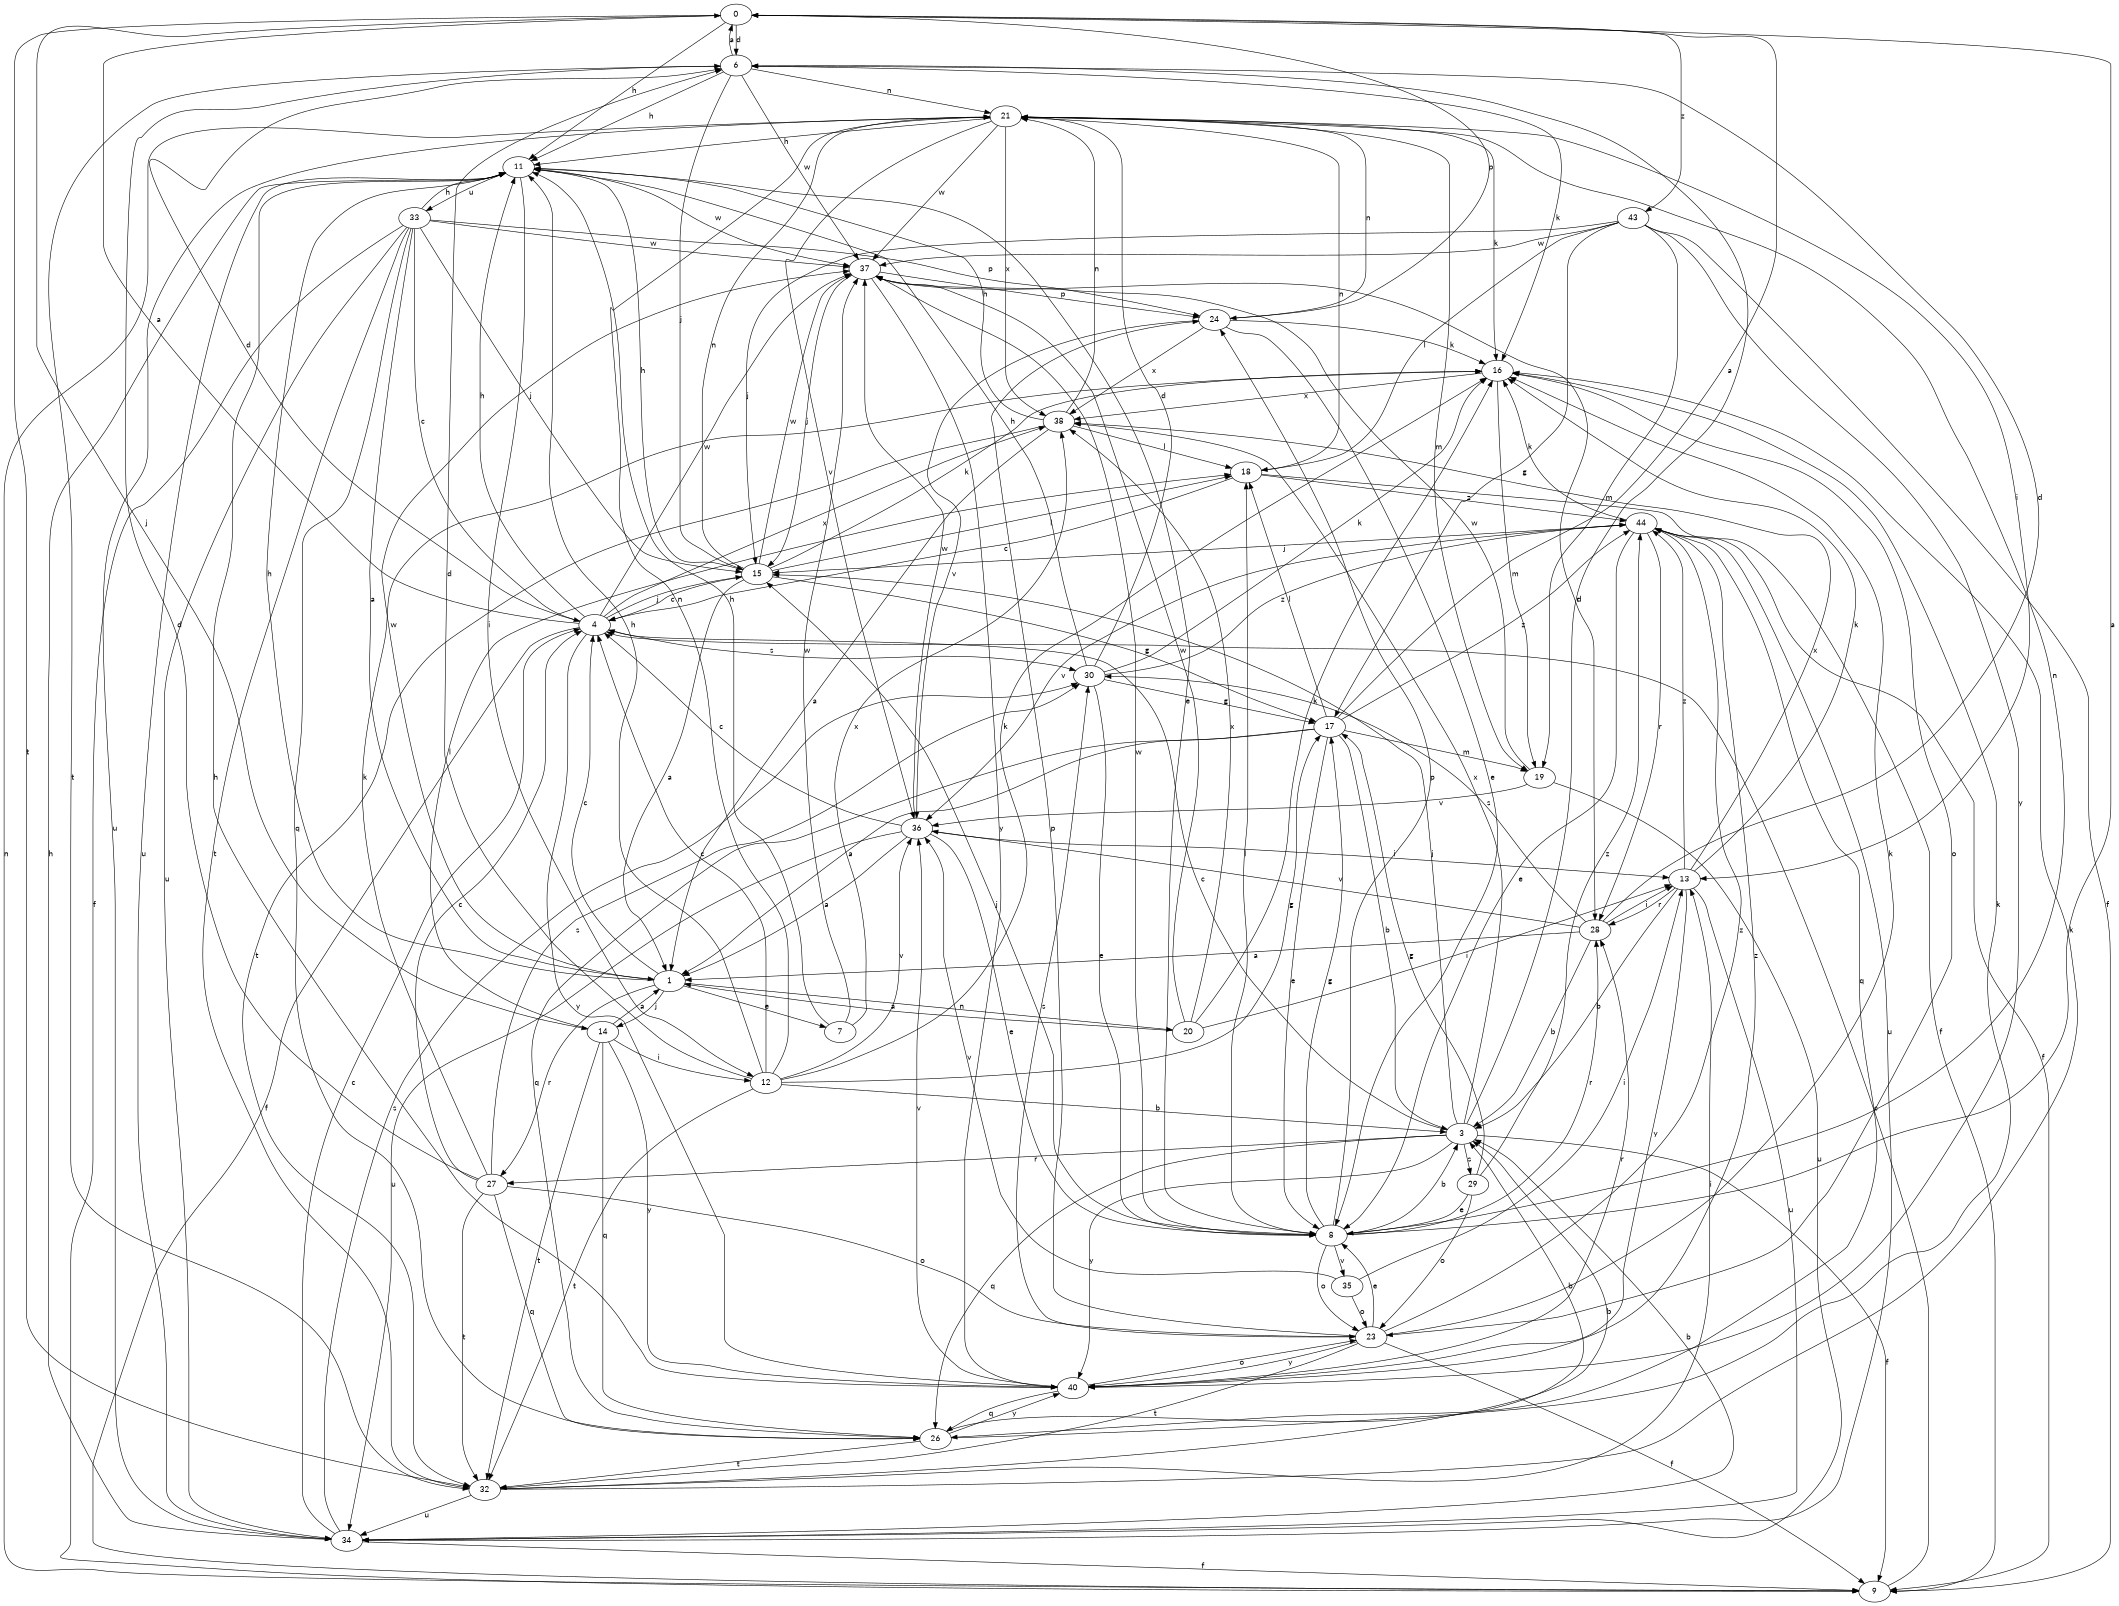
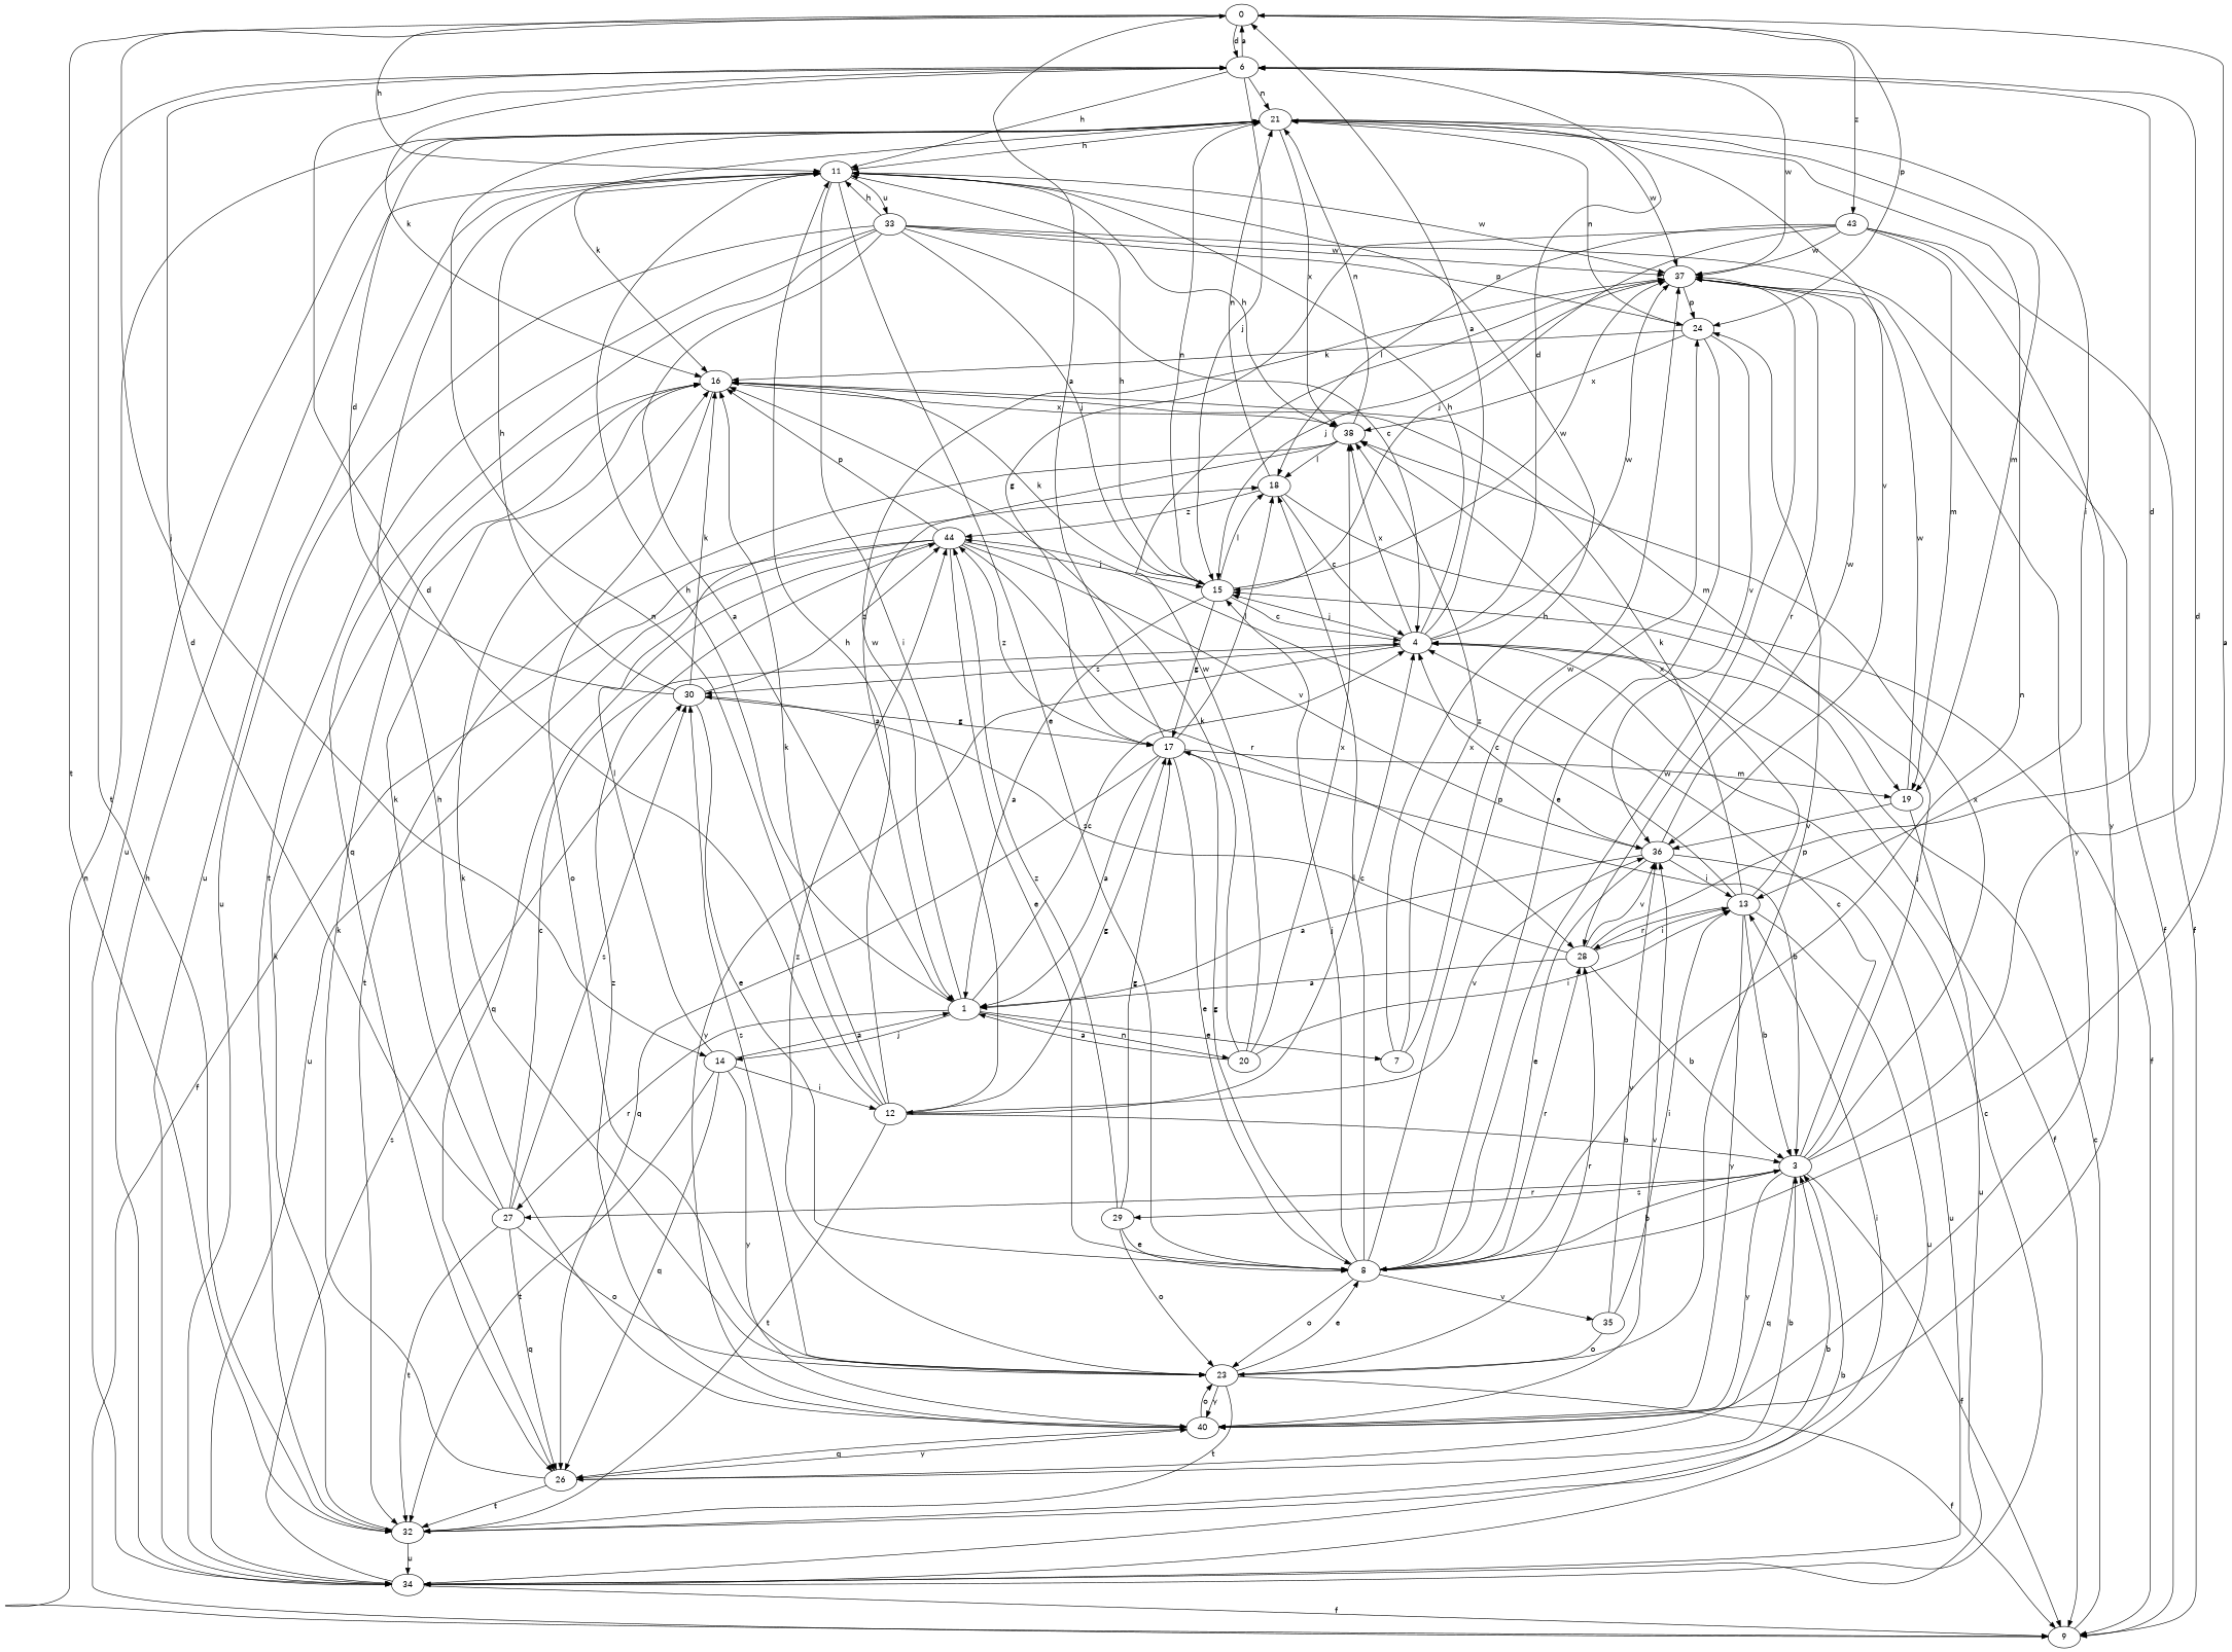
  strict digraph {
    fontname=Lato
    node [fontname=Lato]
    edge [fontname=Lato]
    0
    6
    11
    14
    24
    32
    43
    37
    15
    16
    21
    8
    12
    33
    34
    1
    26
    40
    18
    38
    36
    3
    13
    9
    n25 [label=17]
    19
    4
    7
    20
    27
    30
    23
    28
    29
    44
    35
    0 -> 6 [label=d]
    0 -> 11 [label=h]
    0 -> 14 [label=j]
    0 -> 24 [label=p]
    0 -> 32 [label=t]
    0 -> 43 [label=z]
    6 -> 0 [label=a]
    6 -> 11 [label=h]
    6 -> 32 [label=t]
    6 -> 37 [label=w]
    6 -> 15 [label=j]
    6 -> 16 [label=k]
    6 -> 21 [label=n]
    11 -> 37 [label=w]
    11 -> 8 [label=e]
    11 -> 12 [label=i]
    11 -> 33 [label=u]
    11 -> 34 [label=u]
    14 -> 32 [label=t]
    14 -> 12 [label=i]
    14 -> 1 [label=a]
    14 -> 26 [label=q]
    14 -> 40 [label=y]
    14 -> 18 [label=l]
    24 -> 16 [label=k]
    24 -> 21 [label=n]
    24 -> 8 [label=e]
    24 -> 38 [label=x]
    24 -> 36 [label=v]
    32 -> 16 [label=k]
    32 -> 34 [label=u]
    32 -> 3 [label=b]
    32 -> 13 [label=i]
    43 -> 37 [label=w]
    43 -> 15 [label=j]
    43 -> 40 [label=y]
    43 -> 18 [label=l]
    43 -> 9 [label=f]
    43 -> n25 [label=g]
    43 -> 19 [label=m]
    37 -> 24 [label=p]
    37 -> 15 [label=j]
    37 -> 40 [label=y]
    37 -> 28 [label=r]
    15 -> 11 [label=h]
    15 -> 37 [label=w]
    15 -> 16 [label=k]
    15 -> 21 [label=n]
    15 -> 1 [label=a]
    15 -> 18 [label=l]
    15 -> n25 [label=g]
    15 -> 4 [label=c]
    16 -> 38 [label=x]
    16 -> 19 [label=m]
    16 -> 23 [label=o]
    21 -> 11 [label=h]
    21 -> 37 [label=w]
    21 -> 16 [label=k]
    21 -> 34 [label=u]
    21 -> 38 [label=x]
    21 -> 36 [label=v]
    21 -> 13 [label=i]
    21 -> 19 [label=m]
    8 -> 0 [label=a]
    8 -> 24 [label=p]
    8 -> 37 [label=w]
    8 -> 15 [label=j]
    8 -> 21 [label=n]
    8 -> 18 [label=l]
    8 -> 3 [label=b]
    8 -> n25 [label=g]
    8 -> 23 [label=o]
    8 -> 28 [label=r]
    8 -> 35 [label=v]
    12 -> 6 [label=d]
    12 -> 11 [label=h]
    12 -> 32 [label=t]
    12 -> 16 [label=k]
    12 -> 21 [label=n]
    12 -> 36 [label=v]
    12 -> 3 [label=b]
    12 -> n25 [label=g]
    12 -> 4 [label=c]
    33 -> 11 [label=h]
    33 -> 24 [label=p]
    33 -> 32 [label=t]
    33 -> 37 [label=w]
    33 -> 15 [label=j]
    33 -> 34 [label=u]
    33 -> 1 [label=a]
    33 -> 26 [label=q]
    33 -> 9 [label=f]
    33 -> 4 [label=c]
    34 -> 11 [label=h]
    34 -> 3 [label=b]
    34 -> 9 [label=f]
    34 -> 4 [label=c]
    34 -> 30 [label=s]
    1 -> 11 [label=h]
    1 -> 14 [label=j]
    1 -> 37 [label=w]
    1 -> 4 [label=c]
    1 -> 7 [label=e]
    1 -> 20 [label=n]
    1 -> 27 [label=r]
    26 -> 32 [label=t]
    26 -> 16 [label=k]
    26 -> 40 [label=y]
    26 -> 3 [label=b]
    40 -> 11 [label=h]
    40 -> 26 [label=q]
    40 -> 36 [label=v]
    40 -> 23 [label=o]
-   40 -> 28 [label=r]
+   23 -> 28 [label=r]
    40 -> 44 [label=z]
    18 -> 21 [label=n]
    18 -> 9 [label=f]
    18 -> 4 [label=c]
    18 -> 44 [label=z]
    38 -> 11 [label=h]
    38 -> 32 [label=t]
    38 -> 21 [label=n]
    38 -> 1 [label=a]
    38 -> 18 [label=l]
    36 -> 37 [label=w]
    36 -> 8 [label=e]
    36 -> 34 [label=u]
    36 -> 1 [label=a]
    36 -> 13 [label=i]
    36 -> 4 [label=c]
    3 -> 6 [label=d]
    3 -> 15 [label=j]
    3 -> 26 [label=q]
    3 -> 40 [label=y]
    3 -> 38 [label=x]
    3 -> 9 [label=f]
    3 -> 4 [label=c]
    3 -> 27 [label=r]
    3 -> 29 [label=s]
    13 -> 16 [label=k]
    13 -> 34 [label=u]
    13 -> 40 [label=y]
    13 -> 38 [label=x]
    13 -> 3 [label=b]
    13 -> 28 [label=r]
    13 -> 44 [label=z]
    9 -> 21 [label=n]
    9 -> 4 [label=c]
    n25 -> 0 [label=a]
    n25 -> 8 [label=e]
    n25 -> 1 [label=a]
    n25 -> 26 [label=q]
    n25 -> 18 [label=l]
    n25 -> 3 [label=b]
    n25 -> 19 [label=m]
    n25 -> 44 [label=z]
    19 -> 37 [label=w]
    19 -> 34 [label=u]
    19 -> 36 [label=v]
    4 -> 0 [label=a]
    4 -> 6 [label=d]
    4 -> 11 [label=h]
    4 -> 37 [label=w]
    4 -> 15 [label=j]
    4 -> 40 [label=y]
    4 -> 38 [label=x]
    4 -> 9 [label=f]
    4 -> 30 [label=s]
    7 -> 11 [label=h]
    7 -> 37 [label=w]
    7 -> 38 [label=x]
    20 -> 37 [label=w]
    20 -> 16 [label=k]
    20 -> 1 [label=a]
    20 -> 38 [label=x]
    20 -> 13 [label=i]
    27 -> 6 [label=d]
    27 -> 32 [label=t]
    27 -> 16 [label=k]
    27 -> 26 [label=q]
    27 -> 4 [label=c]
    27 -> 30 [label=s]
    27 -> 23 [label=o]
    30 -> 11 [label=h]
    30 -> 16 [label=k]
    30 -> 21 [label=d]
    30 -> 8 [label=e]
    30 -> n25 [label=g]
    30 -> 44 [label=z]
    23 -> 24 [label=p]
    23 -> 32 [label=t]
    23 -> 16 [label=k]
    23 -> 8 [label=e]
    23 -> 40 [label=y]
    23 -> 9 [label=f]
    23 -> 30 [label=s]
    23 -> 44 [label=z]
    28 -> 6 [label=d]
    28 -> 1 [label=a]
    28 -> 36 [label=v]
    28 -> 3 [label=b]
    28 -> 13 [label=i]
    28 -> 30 [label=s]
    29 -> 8 [label=e]
    29 -> n25 [label=g]
    29 -> 23 [label=o]
    29 -> 44 [label=z]
    44 -> 15 [label=j]
-   44 -> 16 [label=k]
+   44 -> 16 [label=p]
    44 -> 8 [label=e]
    44 -> 34 [label=u]
    44 -> 26 [label=q]
    44 -> 36 [label=v]
    44 -> 9 [label=f]
    44 -> 28 [label=r]
    35 -> 36 [label=v]
    35 -> 13 [label=i]
    35 -> 23 [label=o]
  }
